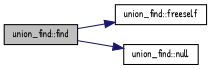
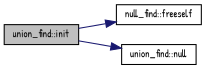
  digraph {
    fontname="Patrick Hand"
    rankdir=LR
    node [color=black fillcolor=white fontname="Patrick Hand" fontsize=10 shape=record style=filled]
    edge [color=midnightblue fontname="Patrick Hand" fontsize=10 labelfontname=Helvetica labelfontsize=10 style=solid]
-   n1 [fillcolor=grey75 fontcolor=black height=0.2 label="union_find::find" width=0.4]
-   n2 [height=0.2 label="union_find::freeself" width=0.4]
+   n1 [fillcolor=grey75 fontcolor=black height=0.2 label="union_find::init" width=0.4]
+   n2 [height=0.2 label="null_find::freeself" width=0.4]
    n3 [height=0.2 label="union_find::null" width=0.4]
    n1 -> n2
    n1 -> n3
  }
